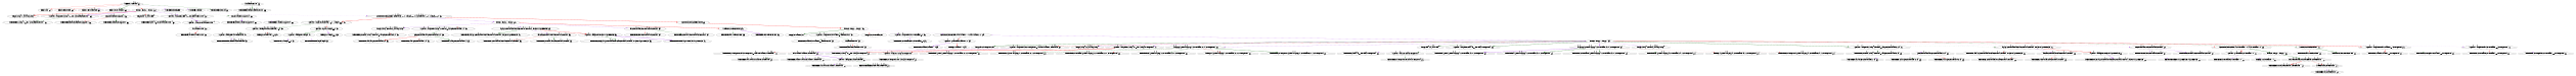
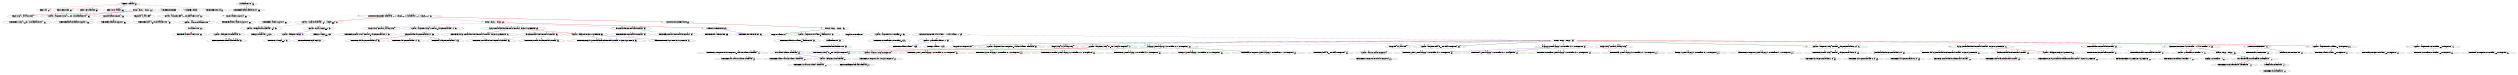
  digraph {
    edge [arrowhead=vee color=purple style=dotted]
    n1 [label=<(METHOD,runParallel)<SUB>582</SUB>>]
    n2 [label=<(PARAM,this)<SUB>582</SUB>>]
    n3 [label=<(PARAM,Execute exe)<SUB>582</SUB>>]
    n4 [label=<(PARAM,Vector fileNames)<SUB>582</SUB>>]
    n5 [label=<(PARAM,Vector baseDirs)<SUB>583</SUB>>]
    n6 [label=<(BLOCK,&lt;empty&gt;,&lt;empty&gt;)<SUB>584</SUB>>]
    n7 [label=<(MODIFIER,PROTECTED)>]
    n8 [label=<(MODIFIER,VIRTUAL)>]
    n9 [label=<(METHOD_RETURN,void)<SUB>582</SUB>>]
    n10 [label=<(LOCAL,String[] s: java.lang.String[])>]
    n11 [label=<(&lt;operator&gt;.assignment,String[] s = new String[fileNames.size()])<SUB>585</SUB>>]
    n12 [label=<(copyInto,fileNames.copyInto(s))<SUB>586</SUB>>]
    n13 [label=<(LOCAL,File[] b: java.io.File[])>]
    n14 [label=<(&lt;operator&gt;.assignment,File[] b = new File[baseDirs.size()])<SUB>587</SUB>>]
    n15 [label=<(copyInto,baseDirs.copyInto(b))<SUB>588</SUB>>]
    n16 [label=<(CONTROL_STRUCTURE,if (maxParallel &lt;= 0 || s.length == 0),if (maxParallel &lt;= 0 || s.length == 0))<SUB>590</SUB>>]
    n17 [label=<(IDENTIFIER,s,String[] s = new String[fileNames.size()])<SUB>585</SUB>>]
    n18 [label=<(IDENTIFIER,fileNames,fileNames.copyInto(s))<SUB>586</SUB>>]
    n19 [label=<(IDENTIFIER,s,fileNames.copyInto(s))<SUB>586</SUB>>]
    n20 [label=<(IDENTIFIER,b,File[] b = new File[baseDirs.size()])<SUB>587</SUB>>]
    n21 [label=<(&lt;operator&gt;.alloc,new File[baseDirs.size()])>]
    n22 [label=<(IDENTIFIER,baseDirs,baseDirs.copyInto(b))<SUB>588</SUB>>]
    n23 [label=<(IDENTIFIER,b,baseDirs.copyInto(b))<SUB>588</SUB>>]
    n24 [label=<(&lt;operator&gt;.logicalOr,maxParallel &lt;= 0 || s.length == 0)<SUB>590</SUB>>]
    n25 [label=<(BLOCK,&lt;empty&gt;,&lt;empty&gt;)<SUB>591</SUB>>]
    n26 [label=<(CONTROL_STRUCTURE,else,else)<SUB>596</SUB>>]
    n27 [label=<(size,fileNames.size())<SUB>585</SUB>>]
    n28 [label=<(IDENTIFIER,fileNames,fileNames.size())<SUB>585</SUB>>]
    n29 [label=<(size,baseDirs.size())<SUB>587</SUB>>]
    n30 [label=<(IDENTIFIER,baseDirs,baseDirs.size())<SUB>587</SUB>>]
    n31 [label=<(&lt;operator&gt;.lessEqualsThan,maxParallel &lt;= 0)<SUB>590</SUB>>]
    n32 [label=<(&lt;operator&gt;.equals,s.length == 0)<SUB>591</SUB>>]
    n33 [label=<(LOCAL,String[] command: java.lang.String[])>]
    n34 [label=<(&lt;operator&gt;.assignment,String[] command = this.getCommandline(s, b))<SUB>592</SUB>>]
    n35 [label=<(log,log(Commandline.describeCommand(command), Project.MSG_VERBOSE))<SUB>593</SUB>>]
    n36 [label=<(setCommandline,setCommandline(command))<SUB>594</SUB>>]
    n37 [label=<(runExecute,runExecute(exe))<SUB>595</SUB>>]
    n38 [label=<(BLOCK,&lt;empty&gt;,&lt;empty&gt;)<SUB>596</SUB>>]
    n39 [label=<(&lt;operator&gt;.fieldAccess,this.maxParallel)<SUB>590</SUB>>]
    n40 [label=<(LITERAL,0,maxParallel &lt;= 0)<SUB>590</SUB>>]
    n41 [label=<(&lt;operator&gt;.fieldAccess,s.length)<SUB>591</SUB>>]
    n42 [label=<(LITERAL,0,s.length == 0)<SUB>591</SUB>>]
    n43 [label=<(FIELD_IDENTIFIER,maxParallel,maxParallel)<SUB>590</SUB>>]
    n44 [label=<(IDENTIFIER,s,s.length == 0)<SUB>591</SUB>>]
    n45 [label=<(FIELD_IDENTIFIER,length,length)<SUB>591</SUB>>]
    n46 [label=<(IDENTIFIER,command,String[] command = this.getCommandline(s, b))<SUB>592</SUB>>]
    n47 [label=<(getCommandline,this.getCommandline(s, b))<SUB>592</SUB>>]
    n48 [label=<(IDENTIFIER,this,log(Commandline.describeCommand(command), Project.MSG_VERBOSE))<SUB>593</SUB>>]
    n49 [label=<(describeCommand,describeCommand(command))<SUB>593</SUB>>]
    n50 [label=<(&lt;operator&gt;.fieldAccess,Project.MSG_VERBOSE)<SUB>593</SUB>>]
    n51 [label=<(IDENTIFIER,exe,setCommandline(command))<SUB>594</SUB>>]
    n52 [label=<(IDENTIFIER,command,setCommandline(command))<SUB>594</SUB>>]
    n53 [label=<(IDENTIFIER,this,runExecute(exe))<SUB>595</SUB>>]
    n54 [label=<(IDENTIFIER,exe,runExecute(exe))<SUB>595</SUB>>]
    n55 [label=<(IDENTIFIER,this,this.getCommandline(s, b))<SUB>592</SUB>>]
    n56 [label=<(IDENTIFIER,s,this.getCommandline(s, b))<SUB>592</SUB>>]
    n57 [label=<(IDENTIFIER,b,this.getCommandline(s, b))<SUB>592</SUB>>]
    n58 [label=<(IDENTIFIER,Commandline,describeCommand(command))<SUB>593</SUB>>]
    n59 [label=<(IDENTIFIER,command,describeCommand(command))<SUB>593</SUB>>]
    n60 [label=<(IDENTIFIER,Project,log(Commandline.describeCommand(command), Project.MSG_VERBOSE))<SUB>593</SUB>>]
    n61 [label=<(FIELD_IDENTIFIER,MSG_VERBOSE,MSG_VERBOSE)<SUB>593</SUB>>]
    n62 [label=<(LOCAL,int stillToDo: int)>]
    n63 [label=<(&lt;operator&gt;.assignment,int stillToDo = fileNames.size())<SUB>597</SUB>>]
    n64 [label=<(LOCAL,int currentOffset: int)>]
    n65 [label=<(&lt;operator&gt;.assignment,int currentOffset = 0)<SUB>598</SUB>>]
    n66 [label=<(CONTROL_STRUCTURE,while (stillToDo &gt; 0),while (stillToDo &gt; 0))<SUB>599</SUB>>]
    n67 [label=<(IDENTIFIER,stillToDo,int stillToDo = fileNames.size())<SUB>597</SUB>>]
    n68 [label=<(size,fileNames.size())<SUB>597</SUB>>]
    n69 [label=<(IDENTIFIER,currentOffset,int currentOffset = 0)<SUB>598</SUB>>]
    n70 [label=<(&lt;operator&gt;.greaterThan,stillToDo &gt; 0)<SUB>599</SUB>>]
    n71 [label=<(BLOCK,&lt;empty&gt;,&lt;empty&gt;)<SUB>599</SUB>>]
    n72 [label=<(IDENTIFIER,fileNames,fileNames.size())<SUB>597</SUB>>]
    n73 [label=<(IDENTIFIER,stillToDo,stillToDo &gt; 0)<SUB>599</SUB>>]
    n74 [label=<(LITERAL,0,stillToDo &gt; 0)<SUB>599</SUB>>]
    n75 [label=<(LOCAL,int currentAmount: int)>]
    n76 [label=<(&lt;operator&gt;.assignment,int currentAmount = Math.min(stillToDo, maxParallel))<SUB>600</SUB>>]
    n77 [label=<(LOCAL,String[] cs: java.lang.String[])>]
    n78 [label=<(&lt;operator&gt;.assignment,String[] cs = new String[currentAmount])<SUB>601</SUB>>]
    n79 [label=<(arraycopy,System.arraycopy(s, currentOffset, cs, 0, currentAmount))<SUB>602</SUB>>]
    n80 [label=<(LOCAL,File[] cb: java.io.File[])>]
    n81 [label=<(&lt;operator&gt;.assignment,File[] cb = new File[currentAmount])<SUB>603</SUB>>]
    n82 [label=<(arraycopy,System.arraycopy(b, currentOffset, cb, 0, currentAmount))<SUB>604</SUB>>]
    n83 [label=<(LOCAL,String[] command: java.lang.String[])>]
    n84 [label=<(&lt;operator&gt;.assignment,String[] command = this.getCommandline(cs, cb))<SUB>605</SUB>>]
    n85 [label=<(log,log(Commandline.describeCommand(command), Project.MSG_VERBOSE))<SUB>606</SUB>>]
    n86 [label=<(setCommandline,setCommandline(command))<SUB>607</SUB>>]
    n87 [label=<(CONTROL_STRUCTURE,if (currentOffset &gt; 0),if (currentOffset &gt; 0))<SUB>608</SUB>>]
    n88 [label=<(runExecute,runExecute(exe))<SUB>613</SUB>>]
    n89 [label=<(&lt;operator&gt;.assignmentMinus,stillToDo -= currentAmount)<SUB>615</SUB>>]
    n90 [label=<(&lt;operator&gt;.assignmentPlus,currentOffset += currentAmount)<SUB>616</SUB>>]
    n91 [label=<(IDENTIFIER,currentAmount,int currentAmount = Math.min(stillToDo, maxParallel))<SUB>600</SUB>>]
    n92 [label=<(min,Math.min(stillToDo, maxParallel))<SUB>600</SUB>>]
    n93 [label=<(IDENTIFIER,cs,String[] cs = new String[currentAmount])<SUB>601</SUB>>]
    n94 [label=<(&lt;operator&gt;.alloc,new String[currentAmount])>]
    n95 [label=<(IDENTIFIER,System,System.arraycopy(s, currentOffset, cs, 0, currentAmount))<SUB>602</SUB>>]
    n96 [label=<(IDENTIFIER,s,System.arraycopy(s, currentOffset, cs, 0, currentAmount))<SUB>602</SUB>>]
    n97 [label=<(IDENTIFIER,currentOffset,System.arraycopy(s, currentOffset, cs, 0, currentAmount))<SUB>602</SUB>>]
    n98 [label=<(IDENTIFIER,cs,System.arraycopy(s, currentOffset, cs, 0, currentAmount))<SUB>602</SUB>>]
    n99 [label=<(LITERAL,0,System.arraycopy(s, currentOffset, cs, 0, currentAmount))<SUB>602</SUB>>]
    n100 [label=<(IDENTIFIER,currentAmount,System.arraycopy(s, currentOffset, cs, 0, currentAmount))<SUB>602</SUB>>]
    n101 [label=<(IDENTIFIER,cb,File[] cb = new File[currentAmount])<SUB>603</SUB>>]
    n102 [label=<(&lt;operator&gt;.alloc,new File[currentAmount])>]
    n103 [label=<(IDENTIFIER,System,System.arraycopy(b, currentOffset, cb, 0, currentAmount))<SUB>604</SUB>>]
    n104 [label=<(IDENTIFIER,b,System.arraycopy(b, currentOffset, cb, 0, currentAmount))<SUB>604</SUB>>]
    n105 [label=<(IDENTIFIER,currentOffset,System.arraycopy(b, currentOffset, cb, 0, currentAmount))<SUB>604</SUB>>]
    n106 [label=<(IDENTIFIER,cb,System.arraycopy(b, currentOffset, cb, 0, currentAmount))<SUB>604</SUB>>]
    n107 [label=<(LITERAL,0,System.arraycopy(b, currentOffset, cb, 0, currentAmount))<SUB>604</SUB>>]
    n108 [label=<(IDENTIFIER,currentAmount,System.arraycopy(b, currentOffset, cb, 0, currentAmount))<SUB>604</SUB>>]
    n109 [label=<(IDENTIFIER,command,String[] command = this.getCommandline(cs, cb))<SUB>605</SUB>>]
    n110 [label=<(getCommandline,this.getCommandline(cs, cb))<SUB>605</SUB>>]
    n111 [label=<(IDENTIFIER,this,log(Commandline.describeCommand(command), Project.MSG_VERBOSE))<SUB>606</SUB>>]
    n112 [label=<(describeCommand,describeCommand(command))<SUB>606</SUB>>]
    n113 [label=<(&lt;operator&gt;.fieldAccess,Project.MSG_VERBOSE)<SUB>606</SUB>>]
    n114 [label=<(IDENTIFIER,exe,setCommandline(command))<SUB>607</SUB>>]
    n115 [label=<(IDENTIFIER,command,setCommandline(command))<SUB>607</SUB>>]
    n116 [label=<(&lt;operator&gt;.greaterThan,currentOffset &gt; 0)<SUB>608</SUB>>]
    n117 [label=<(BLOCK,&lt;empty&gt;,&lt;empty&gt;)<SUB>608</SUB>>]
    n118 [label=<(IDENTIFIER,this,runExecute(exe))<SUB>613</SUB>>]
    n119 [label=<(IDENTIFIER,exe,runExecute(exe))<SUB>613</SUB>>]
    n120 [label=<(IDENTIFIER,stillToDo,stillToDo -= currentAmount)<SUB>610</SUB>>]
    n121 [label=<(IDENTIFIER,currentAmount,stillToDo -= currentAmount)<SUB>615</SUB>>]
    n122 [label=<(IDENTIFIER,currentOffset,currentOffset += currentAmount)<SUB>616</SUB>>]
    n123 [label=<(IDENTIFIER,currentAmount,currentOffset += currentAmount)<SUB>616</SUB>>]
    n124 [label=<(IDENTIFIER,Math,Math.min(stillToDo, maxParallel))<SUB>600</SUB>>]
    n125 [label=<(IDENTIFIER,stillToDo,Math.min(stillToDo, maxParallel))<SUB>600</SUB>>]
    n126 [label=<(&lt;operator&gt;.fieldAccess,this.maxParallel)<SUB>600</SUB>>]
    n127 [label=<(IDENTIFIER,this,Math.min(stillToDo, maxParallel))<SUB>600</SUB>>]
    n128 [label=<(FIELD_IDENTIFIER,maxParallel,maxParallel)<SUB>600</SUB>>]
    n129 [label=<(IDENTIFIER,currentAmount,new String[currentAmount])<SUB>601</SUB>>]
    n130 [label=<(IDENTIFIER,currentAmount,new File[currentAmount])<SUB>603</SUB>>]
    n131 [label=<(IDENTIFIER,this,this.getCommandline(cs, cb))<SUB>605</SUB>>]
    n132 [label=<(IDENTIFIER,cs,this.getCommandline(cs, cb))<SUB>605</SUB>>]
    n133 [label=<(IDENTIFIER,cb,this.getCommandline(cs, cb))<SUB>605</SUB>>]
    n134 [label=<(IDENTIFIER,Commandline,describeCommand(command))<SUB>606</SUB>>]
    n135 [label=<(IDENTIFIER,command,describeCommand(command))<SUB>606</SUB>>]
    n136 [label=<(IDENTIFIER,Project,log(Commandline.describeCommand(command), Project.MSG_VERBOSE))<SUB>606</SUB>>]
    n137 [label=<(FIELD_IDENTIFIER,MSG_VERBOSE,MSG_VERBOSE)<SUB>606</SUB>>]
    n138 [label=<(IDENTIFIER,currentOffset,currentOffset &gt; 0)<SUB>608</SUB>>]
    n139 [label=<(LITERAL,0,currentOffset &gt; 0)<SUB>608</SUB>>]
    n140 [label=<(setStreamHandler,setStreamHandler(createHandler()))<SUB>611</SUB>>]
    n141 [label=<(IDENTIFIER,exe,setStreamHandler(createHandler()))<SUB>611</SUB>>]
    n142 [label=<(createHandler,createHandler())<SUB>611</SUB>>]
    n143 [label=<(IDENTIFIER,this,createHandler())<SUB>611</SUB>>]
    n1 -> n2 [arrowhead=diamond color=red style=solid]
    n1 -> n3 [color=red style=solid]
    n1 -> n4 [arrowhead=diamond]
    n1 -> n5 [color=darkgreen style=bold]
    n1 -> n6 [arrowhead=diamond color=red style=solid]
    n1 -> n7 [arrowhead=diamond]
    n1 -> n8 [arrowhead=normal]
    n1 -> n9 [color=darkgreen style=solid]
    n6 -> n10 [color=red style=bold]
    n6 -> n11 [arrowhead=normal style=bold]
    n6 -> n12 [arrowhead=normal color=darkgreen]
    n6 -> n13 [color=red]
    n6 -> n14 [arrowhead=normal style=solid]
    n6 -> n15 [arrowhead=diamond color=darkgreen]
    n6 -> n16 [arrowhead=diamond]
    n11 -> n17 [color=darkgreen style=solid]
    n12 -> n18 [color=red style=solid]
    n12 -> n19 [arrowhead=diamond color=darkgreen style=bold]
    n14 -> n20 [arrowhead=normal color=darkgreen]
    n14 -> n21 [style=bold]
    n15 -> n22 [arrowhead=diamond style=bold]
    n15 -> n23
    n16 -> n24 [arrowhead=normal color=red style=bold]
    n16 -> n25 [arrowhead=diamond style=solid]
    n16 -> n26 [color=red style=bold]
    n21 -> n29
    n24 -> n31 [arrowhead=diamond color=darkgreen style=solid]
    n24 -> n32 [color=red style=solid]
    n25 -> n33 [style=solid]
    n25 -> n34 [color=red]
    n25 -> n35 [arrowhead=normal style=solid]
    n25 -> n36 [arrowhead=normal style=solid]
    n25 -> n37 [arrowhead=normal color=red style=bold]
    n26 -> n38 [color=red style=bold]
    n27 -> n28 [arrowhead=normal color=darkgreen style=bold]
    n29 -> n30 [arrowhead=normal color=red style=bold]
    n31 -> n39 [arrowhead=diamond color=darkgreen]
    n31 -> n40 [color=red]
-   n32 -> n41 [arrowhead=diamond color=darkgreen style=bold]
+   n32 -> n41 [arrowhead=diamond style=bold]
    n32 -> n42 [arrowhead=normal style=bold]
    n34 -> n46 [arrowhead=normal color=red]
    n34 -> n47 [arrowhead=diamond color=darkgreen style=solid]
    n35 -> n48 [arrowhead=diamond color=darkgreen style=bold]
    n35 -> n49 [style=solid]
    n35 -> n50 [color=red style=bold]
    n36 -> n51 [color=red style=solid]
    n36 -> n52 [arrowhead=normal color=darkgreen style=solid]
    n37 -> n53 [color=darkgreen style=solid]
    n37 -> n54 [arrowhead=normal style=bold]
    n38 -> n62 [arrowhead=diamond color=darkgreen style=bold]
    n38 -> n63 [arrowhead=normal color=darkgreen style=solid]
    n38 -> n64 [arrowhead=normal color=red]
    n38 -> n65 [arrowhead=normal]
    n38 -> n66
    n39 -> n43
    n41 -> n44 [arrowhead=diamond]
    n41 -> n45 [arrowhead=normal]
    n47 -> n55 [arrowhead=diamond color=red style=bold]
    n47 -> n56 [color=red]
    n47 -> n57 [color=darkgreen style=bold]
    n49 -> n58 [color=red style=solid]
    n49 -> n59 [color=darkgreen style=bold]
    n50 -> n60 [arrowhead=diamond color=darkgreen style=bold]
    n50 -> n61 [arrowhead=diamond style=bold]
    n63 -> n67 [color=darkgreen]
    n63 -> n68 [arrowhead=normal color=darkgreen style=solid]
    n65 -> n69 [arrowhead=normal style=solid]
    n66 -> n70 [arrowhead=normal color=red style=solid]
    n66 -> n71 [arrowhead=diamond style=solid]
    n68 -> n72 [arrowhead=diamond color=red]
    n70 -> n73 [arrowhead=normal style=bold]
    n70 -> n74 [arrowhead=normal color=red style=bold]
    n71 -> n75 [arrowhead=diamond color=darkgreen style=bold]
    n71 -> n76 [arrowhead=diamond color=red style=solid]
    n71 -> n77 [arrowhead=diamond style=solid]
    n71 -> n78 [arrowhead=diamond]
    n71 -> n79 [style=solid]
    n71 -> n80 [arrowhead=normal color=darkgreen style=solid]
    n71 -> n81 [arrowhead=diamond color=darkgreen style=bold]
    n71 -> n82 [style=bold]
    n71 -> n83 [style=solid]
    n71 -> n84 [arrowhead=diamond color=darkgreen style=bold]
    n71 -> n85 [arrowhead=diamond color=darkgreen]
    n71 -> n86 [arrowhead=diamond]
    n71 -> n87 [arrowhead=diamond color=red]
    n71 -> n88 [color=darkgreen style=solid]
    n71 -> n89 [arrowhead=normal color=red style=bold]
    n71 -> n90 [arrowhead=diamond]
    n76 -> n91 [arrowhead=normal color=red]
    n76 -> n92 [arrowhead=diamond style=solid]
    n78 -> n93 [arrowhead=normal color=red style=bold]
    n78 -> n94 [arrowhead=normal color=red style=solid]
    n79 -> n95 [arrowhead=diamond color=darkgreen]
    n79 -> n96 [color=darkgreen style=solid]
    n79 -> n97 [arrowhead=diamond color=red]
    n79 -> n98 [color=darkgreen style=solid]
    n79 -> n99 [arrowhead=diamond color=red style=solid]
    n79 -> n100 [arrowhead=diamond color=darkgreen style=bold]
    n81 -> n101 [arrowhead=normal]
    n81 -> n102 [arrowhead=normal color=darkgreen]
    n82 -> n103 [arrowhead=diamond style=bold]
    n82 -> n104 [color=darkgreen style=bold]
    n82 -> n105 [arrowhead=normal color=darkgreen style=bold]
    n82 -> n106 [arrowhead=diamond color=darkgreen]
    n82 -> n107 [color=red]
    n82 -> n108 [color=red]
    n84 -> n109 [arrowhead=diamond color=darkgreen]
    n84 -> n110 [arrowhead=diamond]
    n85 -> n111 [color=red]
    n85 -> n112 [arrowhead=normal style=solid]
    n85 -> n113 [color=red style=bold]
    n86 -> n114 [arrowhead=normal style=solid]
    n86 -> n115 [style=solid]
    n87 -> n116 [color=red style=bold]
    n87 -> n117 [arrowhead=diamond color=darkgreen style=bold]
    n88 -> n118 [arrowhead=normal color=red]
    n88 -> n119 [arrowhead=normal color=darkgreen style=bold]
    n89 -> n120 [arrowhead=diamond color=red style=bold]
    n89 -> n121 [color=darkgreen]
    n90 -> n122 [color=red style=solid]
    n90 -> n123 [arrowhead=normal]
    n92 -> n124 [arrowhead=normal color=darkgreen]
    n92 -> n125 [style=solid]
    n92 -> n126 [arrowhead=normal style=bold]
    n94 -> n129 [color=darkgreen]
    n102 -> n130 [arrowhead=normal color=darkgreen style=solid]
    n110 -> n131 [arrowhead=diamond]
    n110 -> n132 [arrowhead=diamond color=darkgreen]
    n110 -> n133 [color=red style=solid]
    n112 -> n134 [arrowhead=normal color=red]
    n112 -> n135 [arrowhead=diamond color=red style=solid]
    n113 -> n136 [style=bold]
    n113 -> n137 [arrowhead=normal]
    n116 -> n138 [style=solid]
    n116 -> n139
    n117 -> n140 [color=darkgreen style=bold]
    n126 -> n127 [arrowhead=diamond]
    n126 -> n128 [color=darkgreen style=solid]
    n140 -> n141 [color=red style=bold]
    n140 -> n142 [arrowhead=diamond color=red style=solid]
    n142 -> n143 [arrowhead=diamond]
  }
